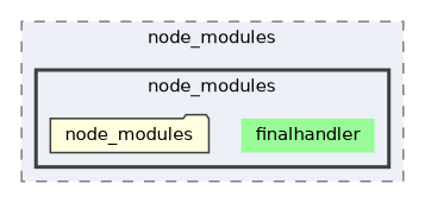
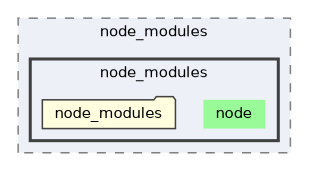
  digraph {
    compound=true
    node [fontname=Helvetica fontsize=10 style=filled]
-   n1 [height=0.2 label=finalhandler shape=plaintext width=0.4 fillcolor=palegreen]
+   n1 [height=0.2 label="node" shape=plaintext width=0.4 fillcolor=palegreen]
    n2 [color=grey25 fillcolor=lightyellow height=0.2 label=node_modules shape=folder width=0.4]
    subgraph cluster_1 {
      bgcolor="#edf0f7"
      fontname=Helvetica
      fontsize=10
      label=node_modules
      pencolor=grey50
      style="filled,dashed"
      subgraph cluster_2 {
        bgcolor="#edf0f7"
        fontname=Helvetica
        fontsize=10
        pencolor=grey25
        style="filled,bold"
        n1
        n2
      }
    }
  }
